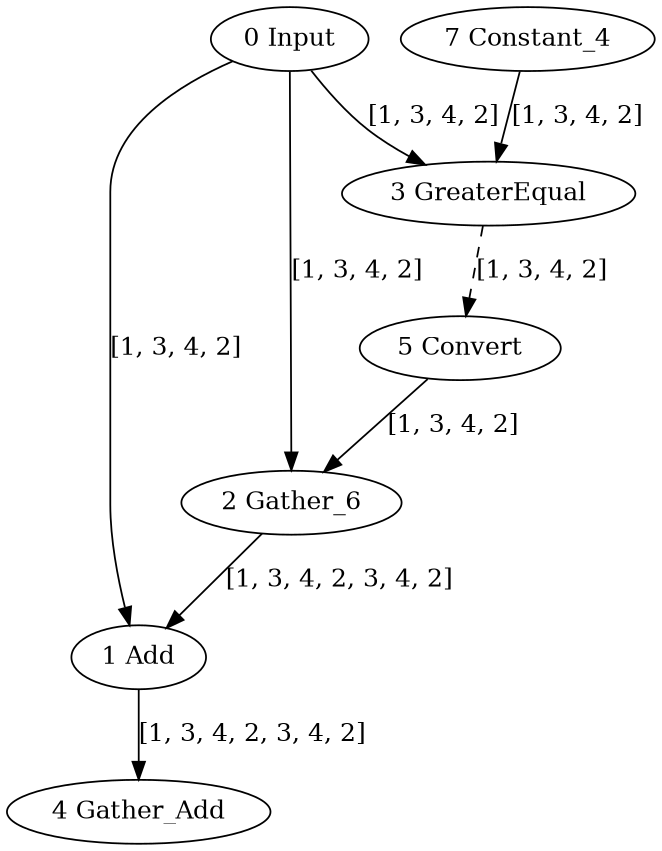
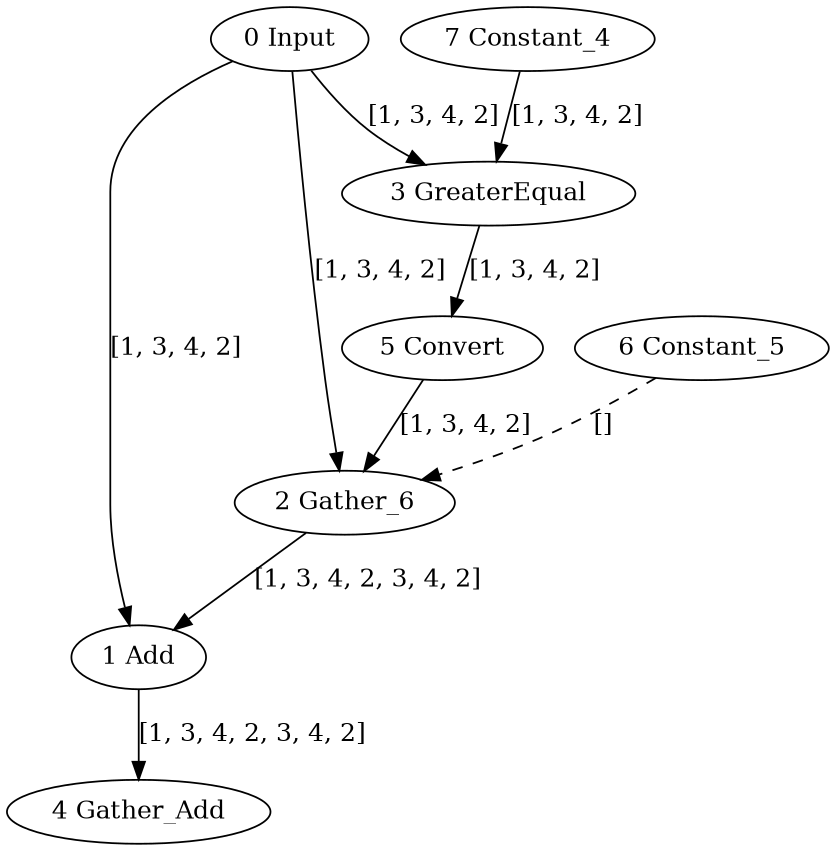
  strict digraph {
    node [type=Constant]
    edge [style=solid]
    "0 Input" [type=Parameter]
    "1 Add" [type=Add]
    "2 Gather_6" [type=Gather]
    "3 GreaterEqual" [type=GreaterEqual]
    n5 [label="4 Gather_Add" type=Result]
    "5 Convert" [type=Convert]
+   "6 Constant_5"
    n8 [label="7 Constant_4"]
    "0 Input" -> "1 Add" [label="[1, 3, 4, 2]"]
    "0 Input" -> "2 Gather_6" [label="[1, 3, 4, 2]"]
    "0 Input" -> "3 GreaterEqual" [label="[1, 3, 4, 2]"]
    "1 Add" -> n5 [label="[1, 3, 4, 2, 3, 4, 2]"]
    "2 Gather_6" -> "1 Add" [label="[1, 3, 4, 2, 3, 4, 2]"]
-   "3 GreaterEqual" -> "5 Convert" [label="[1, 3, 4, 2]" style=dashed]
+   "3 GreaterEqual" -> "5 Convert" [label="[1, 3, 4, 2]"]
    "5 Convert" -> "2 Gather_6" [label="[1, 3, 4, 2]"]
+   "6 Constant_5" -> "2 Gather_6" [label="[]" style=dashed]
    n8 -> "3 GreaterEqual" [label="[1, 3, 4, 2]"]
  }
